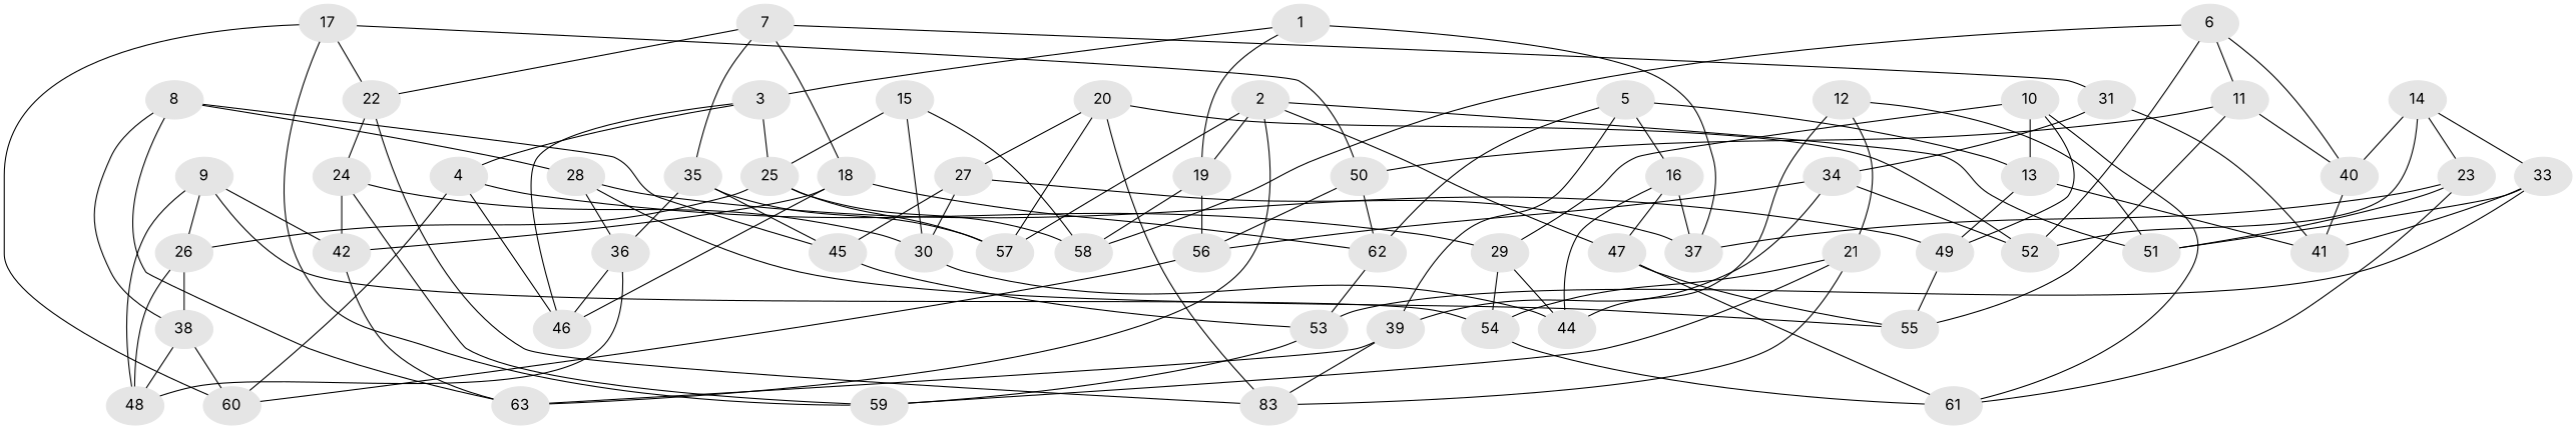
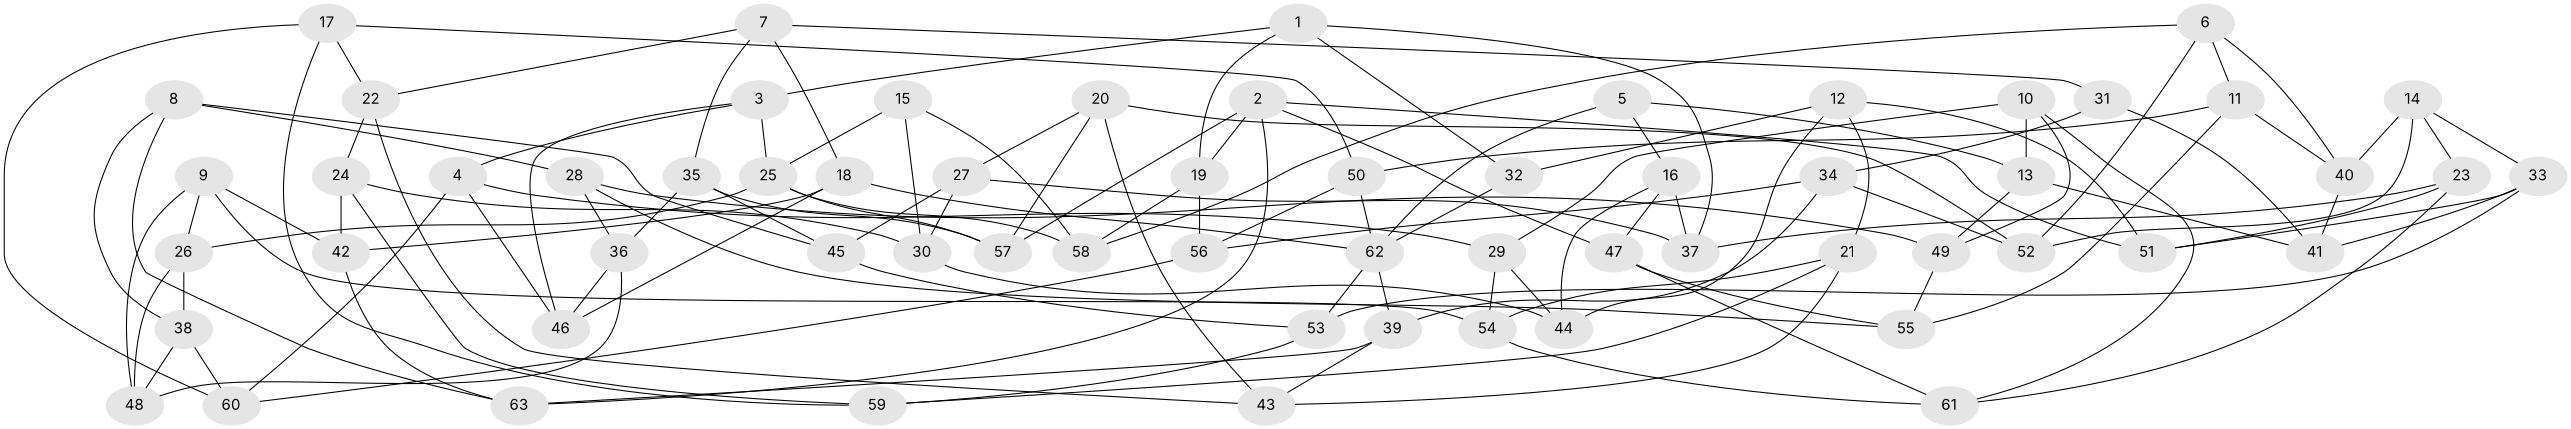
  graph {
    fontname=Inter
    node [color=gray90 fontname=Inter style=filled]
    edge [fontname=Inter]
    1
    3
    19
+   32
    37
    4
    46
    25
    58
    56
    62
    2
    47
    51
    63
    57
    61
    55
    29
    60
    15
    30
    54
    44
    5
    13
    16
    39
    49
    41
-   43 [label=83]
+   43
    53
    6
    11
    40
    52
    50
    7
    18
    22
    31
    35
    42
    24
    34
    45
    36
    8
    28
    38
    48
    9
    26
    10
    12
    21
    59
    14
    23
    33
    17
    20
    27
    1 -- 3
    1 -- 19
+   1 -- 32
    1 -- 37
    3 -- 4
    3 -- 46
    3 -- 25
    19 -- 58
    19 -- 56
+   32 -- 62
    4 -- 46
    4 -- 29
    4 -- 60
    25 -- 58
    25 -- 57
    25 -- 26
    56 -- 60
    62 -- 53
    2 -- 19
    2 -- 47
    2 -- 51
    2 -- 63
    2 -- 57
    47 -- 61
    47 -- 55
    29 -- 54
    29 -- 44
    15 -- 25
    15 -- 58
    15 -- 30
    30 -- 44
    54 -- 61
    5 -- 62
    5 -- 13
    5 -- 16
-   5 -- 39
+   62 -- 39
    13 -- 49
    13 -- 41
    16 -- 37
    16 -- 47
    16 -- 44
    39 -- 63
    39 -- 43
    49 -- 55
    53 -- 59
    6 -- 58
    6 -- 11
    6 -- 40
    6 -- 52
    11 -- 55
    11 -- 40
    11 -- 50
    40 -- 41
    50 -- 56
    50 -- 62
    7 -- 18
    7 -- 22
    7 -- 31
    7 -- 35
    18 -- 46
    18 -- 62
    18 -- 42
    22 -- 43
    22 -- 24
    31 -- 41
    31 -- 34
    35 -- 57
    35 -- 45
    35 -- 36
    42 -- 63
    24 -- 30
    24 -- 42
    24 -- 59
    34 -- 56
    34 -- 39
    34 -- 52
    45 -- 53
    36 -- 46
    36 -- 48
    8 -- 63
    8 -- 45
    8 -- 28
    8 -- 38
    28 -- 55
    28 -- 49
    28 -- 36
    38 -- 60
    38 -- 48
    9 -- 54
    9 -- 42
    9 -- 48
    9 -- 26
    26 -- 38
    26 -- 48
    10 -- 61
    10 -- 29
    10 -- 13
    10 -- 49
+   12 -- 32
    12 -- 51
    12 -- 44
    12 -- 21
    21 -- 54
    21 -- 43
    21 -- 59
    14 -- 40
    14 -- 52
    14 -- 23
    14 -- 33
    23 -- 37
    23 -- 51
    23 -- 61
    33 -- 51
    33 -- 41
    33 -- 53
    17 -- 60
    17 -- 50
    17 -- 22
    17 -- 59
    20 -- 57
    20 -- 43
    20 -- 52
    20 -- 27
    27 -- 37
    27 -- 30
    27 -- 45
  }
